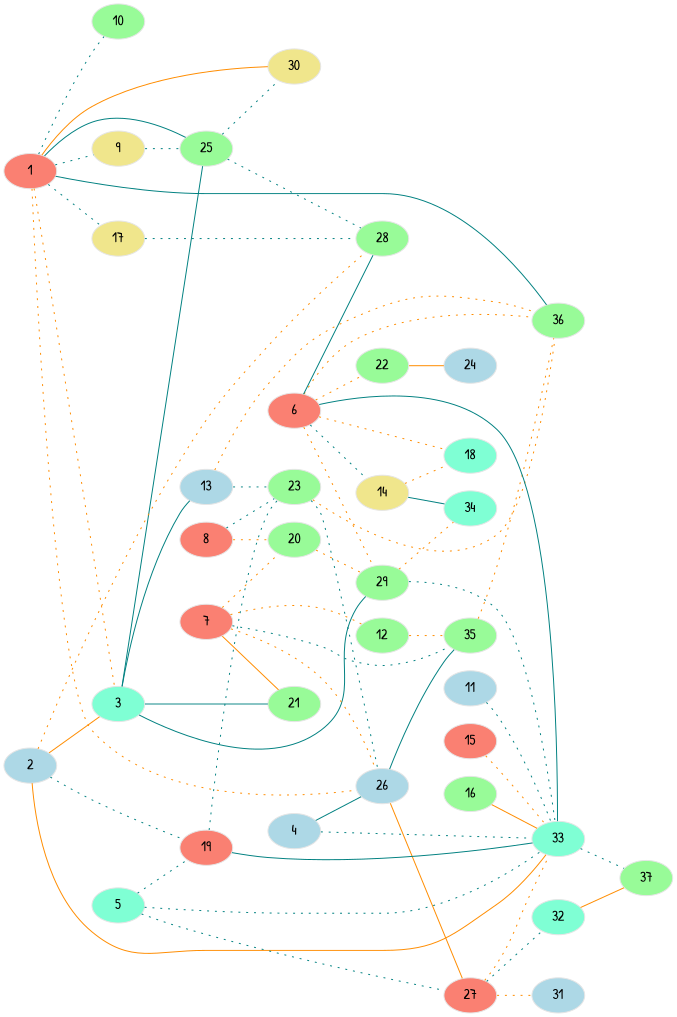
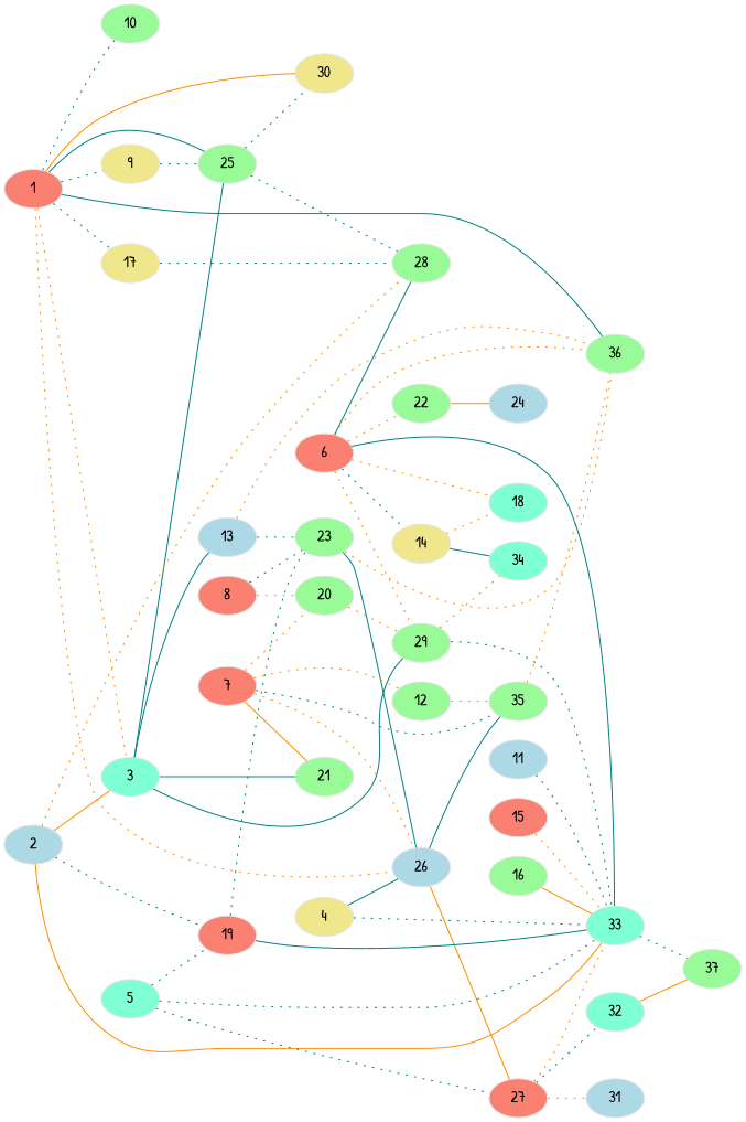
  graph {
    fontname="Patrick Hand"
    rankdir=LR
    node [color=gray90 fillcolor=palegreen fontname="Patrick Hand" style=filled]
    edge [color=teal fontname="Patrick Hand" style=dotted weight=1.0]
    1 [fillcolor=salmon]
    3 [fillcolor=aquamarine]
    9 [fillcolor=khaki]
    10
    17 [fillcolor=khaki]
    25
    26 [fillcolor=lightblue]
    30 [fillcolor=khaki]
    36
    13 [fillcolor=lightblue]
    21
    29
    28
    27 [fillcolor=salmon]
    35
    2 [fillcolor=lightblue]
    19 [fillcolor=salmon]
    33 [fillcolor=aquamarine]
    23
    37
    34 [fillcolor=aquamarine]
-   4 [fillcolor=lightblue]
+   4 [fillcolor=khaki]
    5 [fillcolor=aquamarine]
    31 [fillcolor=lightblue]
    32 [fillcolor=aquamarine]
    6 [fillcolor=salmon]
    14 [fillcolor=khaki]
    18 [fillcolor=aquamarine]
    22
    24 [fillcolor=lightblue]
    7 [fillcolor=salmon]
    12
    20
    8 [fillcolor=salmon]
    11 [fillcolor=lightblue]
    15 [fillcolor=salmon]
    16
    1 -- 3 [color=darkorange]
    1 -- 9
    1 -- 10
    1 -- 17
    1 -- 25 [style=solid]
    1 -- 26 [color=darkorange weight=2.0]
    1 -- 30 [color=darkorange style=solid weight=2.0]
    1 -- 36 [style=solid]
    3 -- 25 [style=solid]
    3 -- 13 [style=solid]
    3 -- 21 [style=solid weight=2.0]
    3 -- 29 [style=solid]
    9 -- 25
    17 -- 28
    25 -- 30
    25 -- 28
    26 -- 27 [color=darkorange style=solid]
    26 -- 35 [style=solid]
    13 -- 36 [color=darkorange]
    13 -- 23
    29 -- 33
    29 -- 34 [color=darkorange]
    27 -- 33 [color=darkorange]
    27 -- 31 [color=darkorange]
    27 -- 32
    35 -- 36 [color=darkorange]
    2 -- 3 [color=darkorange style=solid]
    2 -- 28 [color=darkorange]
    2 -- 19
    2 -- 33 [color=darkorange style=solid]
    19 -- 33 [style=solid]
    19 -- 23
    33 -- 37
-   23 -- 26
+   23 -- 26 [style=solid]
    23 -- 36 [color=darkorange]
    4 -- 26 [style=solid]
    4 -- 33
    5 -- 27
    5 -- 19
    5 -- 33
    32 -- 37 [color=darkorange style=solid]
    6 -- 36 [color=darkorange]
    6 -- 29 [color=darkorange]
    6 -- 28 [style=solid]
    6 -- 33 [style=solid]
    6 -- 14
    6 -- 18 [color=darkorange]
    6 -- 22 [color=darkorange]
    14 -- 34 [style=solid]
    14 -- 18 [color=darkorange]
    22 -- 24 [color=darkorange style=solid]
    7 -- 26 [color=darkorange]
    7 -- 21 [color=darkorange style=solid]
    7 -- 35
    7 -- 12 [color=darkorange]
    7 -- 20 [color=darkorange]
    12 -- 35 [color=darkorange]
    20 -- 29 [color=darkorange]
    8 -- 23
    8 -- 20 [color=darkorange]
    11 -- 33
    15 -- 33 [color=darkorange]
    16 -- 33 [color=darkorange style=solid]
  }
